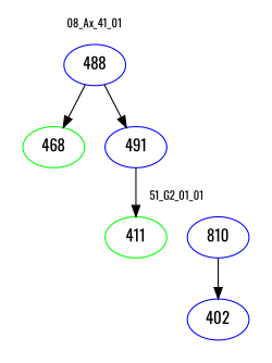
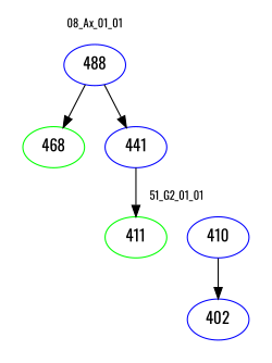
  digraph {
    fontname=Oswald
    node [color=blue fontname=Oswald]
    edge [color=black fontname=Oswald]
    n1 [label=488]
    n2 [color=green label=468]
-   n3 [label=491]
-   n4 [label=810]
+   n3 [label=441]
+   n4 [label=410]
    n5 [label=402]
    n6 [color=green label=411]
    subgraph cluster_1 {
      color=white
      fontsize=10
-     label="08_Ax_41_01"
+     label="08_Ax_01_01"
      n1
      n2
      n3
    }
    subgraph cluster_2 {
      color=white
      fontsize=10
      label="51_G2_01_01"
      n4
      n5
      n6
    }
    n1 -> n2
    n1 -> n3
    n3 -> n6
    n4 -> n5
  }
